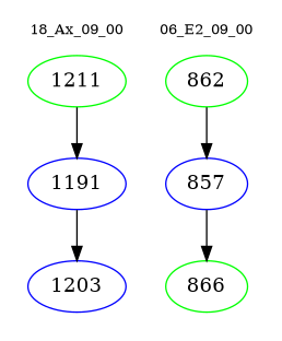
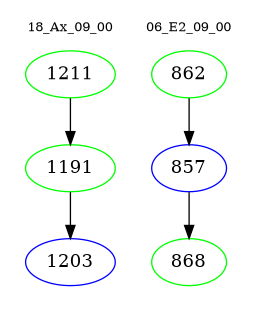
  digraph {
    node [color=green]
    edge [color=black]
    n1 [label=1211]
-   n2 [color=blue label=1191]
+   n2 [label=1191]
    n3 [color=blue label=1203]
    n4 [label=862]
    n5 [color=blue label=857]
-   n6 [label=866]
+   n6 [label=868]
    subgraph cluster_1 {
      color=white
      fontsize=10
      label="18_Ax_09_00"
      n1
      n2
      n3
    }
    subgraph cluster_2 {
      color=white
      fontsize=10
      label="06_E2_09_00"
      n4
      n5
      n6
    }
    n1 -> n2
    n2 -> n3
    n4 -> n5
    n5 -> n6
  }
